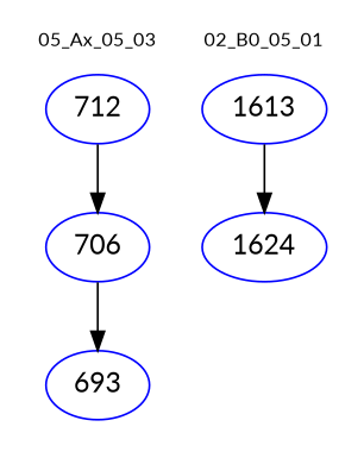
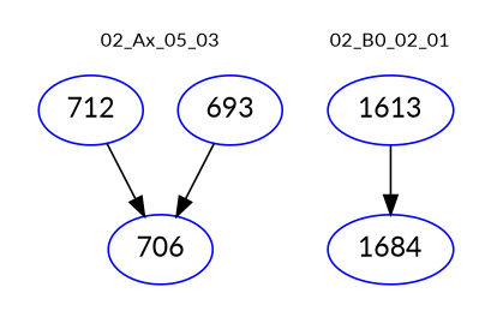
  digraph {
    fontname=Lato
    node [color=blue fontname=Lato]
    edge [color=black fontname=Lato]
    n1 [label=706]
    n2 [label=693]
    n3 [label=712]
    n4 [label=1613]
-   n5 [label=1624]
+   n5 [label=1684]
    subgraph cluster_1 {
      color=white
      fontsize=10
-     label="05_Ax_05_03"
+     label="02_Ax_05_03"
      n1
      n2
      n3
    }
    subgraph cluster_2 {
      color=white
      fontsize=10
-     label="02_B0_05_01"
+     label="02_B0_02_01"
      n4
      n5
    }
-   n1 -> n2
+   n2 -> n1
    n3 -> n1
    n4 -> n5
  }
